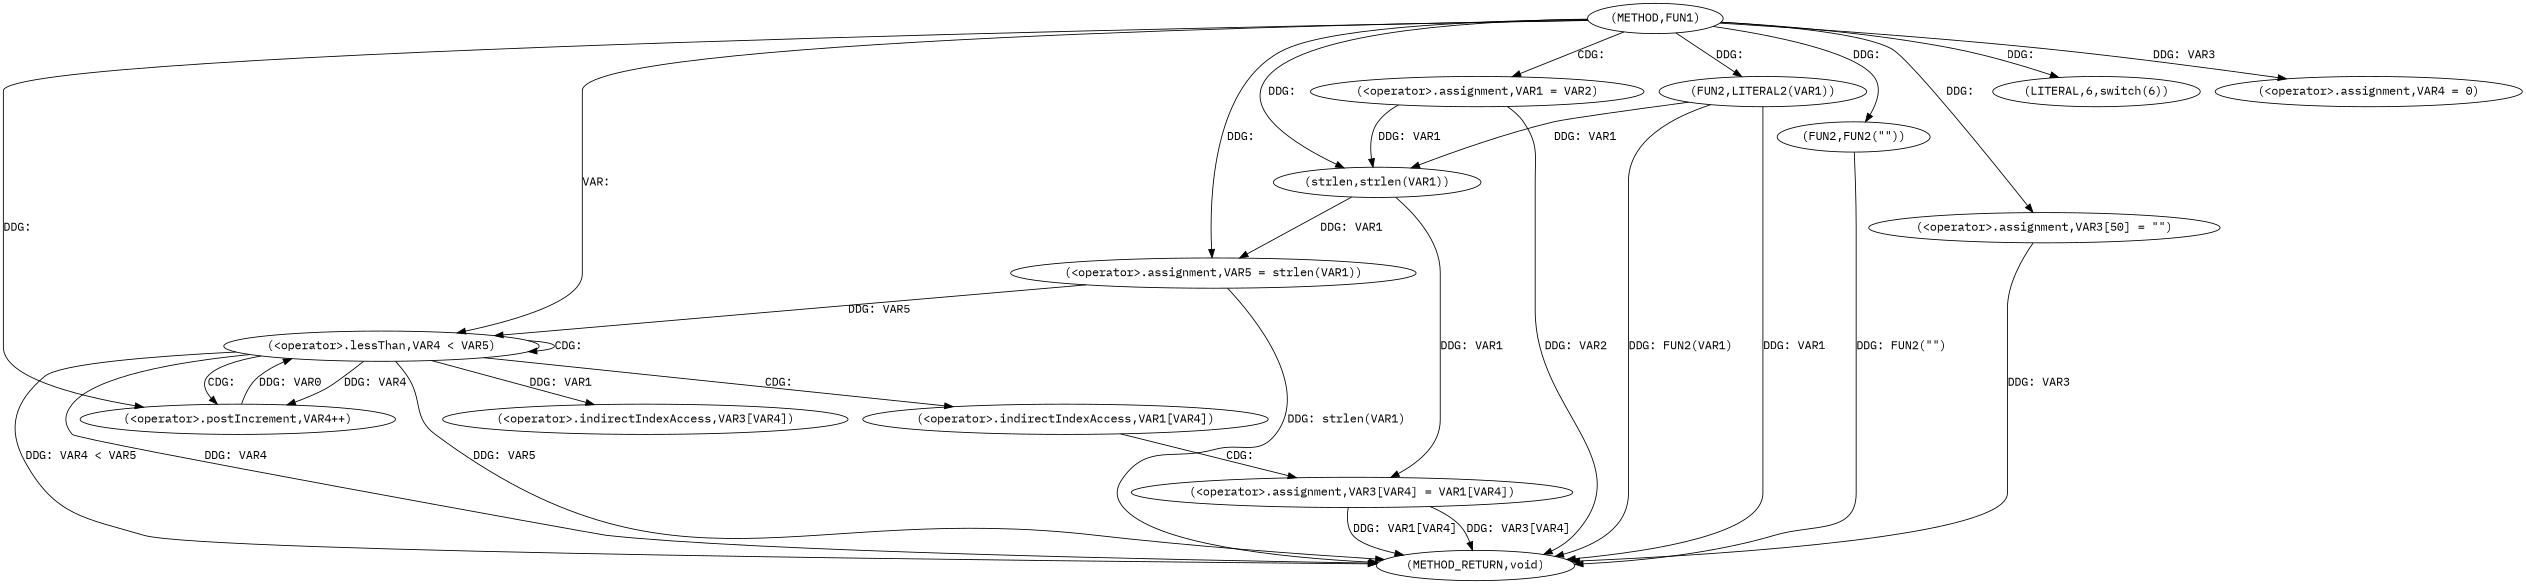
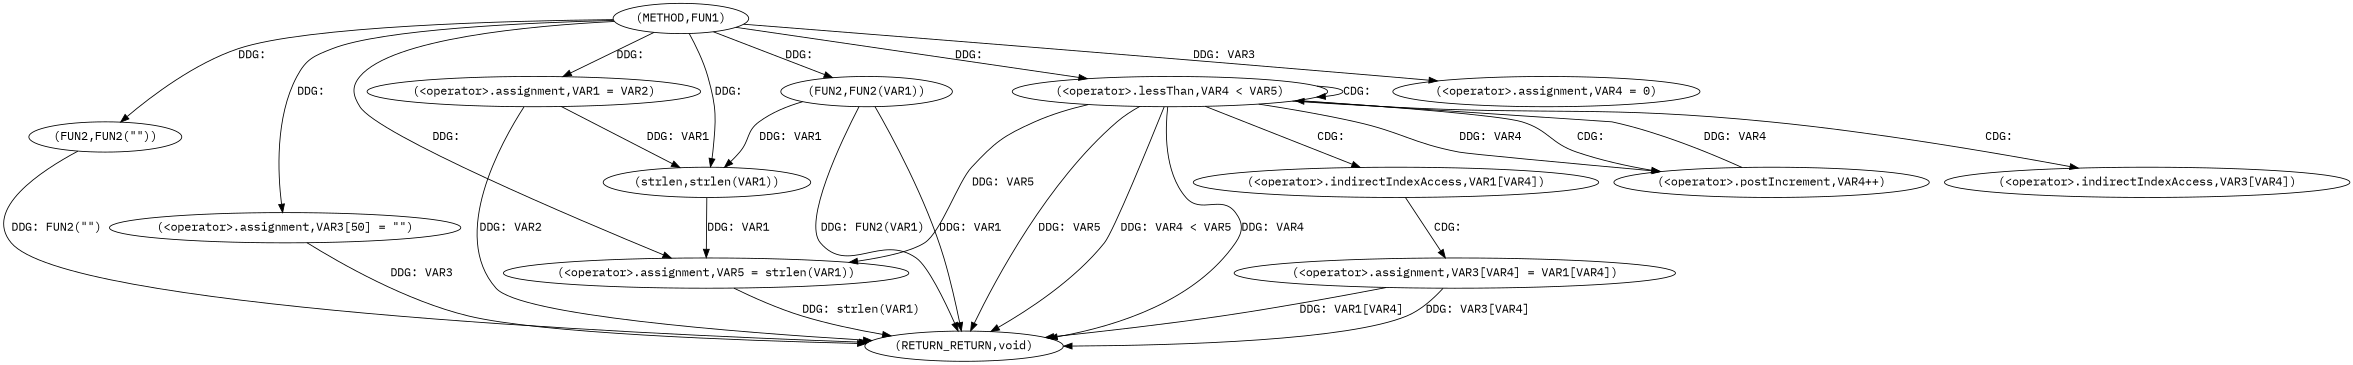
  digraph {
    fontname="IBM Plex Mono"
    node [fontname="IBM Plex Mono"]
    edge [fontname="IBM Plex Mono"]
    n1 [label="(METHOD,FUN1)"]
    n2 [label="(<operator>.assignment,VAR1 = VAR2)"]
-   n3 [label="(LITERAL,6,switch(6))"]
    n4 [label="(FUN2,FUN2(\"\"))"]
    n5 [label="(<operator>.assignment,VAR3[50] = \"\")"]
    n6 [label="(<operator>.assignment,VAR5 = strlen(VAR1))"]
    n7 [label="(strlen,strlen(VAR1))"]
    n8 [label="(<operator>.assignment,VAR4 = 0)"]
    n9 [label="(<operator>.lessThan,VAR4 < VAR5)"]
    n10 [label="(<operator>.postIncrement,VAR4++)"]
-   n11 [label="(FUN2,LITERAL2(VAR1))"]
-   n12 [label="(METHOD_RETURN,void)"]
+   n11 [label="(FUN2,FUN2(VAR1))"]
+   n12 [label="(RETURN_RETURN,void)"]
    n13 [label="(<operator>.assignment,VAR3[VAR4] = VAR1[VAR4])"]
    n14 [label="(<operator>.indirectIndexAccess,VAR3[VAR4])"]
    n15 [label="(<operator>.indirectIndexAccess,VAR1[VAR4])"]
-   n1 -> n2 [label="CDG: "]
-   n1 -> n3 [label="DDG: "]
+   n1 -> n2 [label="DDG: "]
    n1 -> n4 [label="DDG: "]
    n1 -> n5 [label="DDG: "]
    n1 -> n6 [label="DDG: "]
    n1 -> n7 [label="DDG: "]
    n1 -> n8 [label="DDG: VAR3"]
-   n1 -> n9 [label="VAR: "]
-   n1 -> n10 [label="DDG: "]
+   n1 -> n9 [label="DDG: "]
    n1 -> n11 [label="DDG: "]
    n2 -> n7 [label="DDG: VAR1"]
    n2 -> n12 [label="DDG: VAR2"]
    n4 -> n12 [label="DDG: FUN2(\"\")"]
    n5 -> n12 [label="DDG: VAR3"]
-   n6 -> n9 [label="DDG: VAR5"]
+   n9 -> n6 [label="DDG: VAR5"]
    n6 -> n12 [label="DDG: strlen(VAR1)"]
    n7 -> n6 [label="DDG: VAR1"]
-   n7 -> n13 [label="DDG: VAR1"]
    n9 -> n9 [label="CDG: "]
    n9 -> n10 [label="DDG: VAR4"]
    n9 -> n10 [label="CDG: "]
    n9 -> n12 [label="DDG: VAR5"]
    n9 -> n12 [label="DDG: VAR4 < VAR5"]
    n9 -> n12 [label="DDG: VAR4"]
-   n9 -> n14 [label="DDG: VAR1"]
+   n9 -> n14 [label="CDG: "]
    n9 -> n15 [label="CDG: "]
-   n10 -> n9 [label="DDG: VAR0"]
+   n10 -> n9 [label="DDG: VAR4"]
    n11 -> n7 [label="DDG: VAR1"]
    n11 -> n12 [label="DDG: VAR1"]
    n11 -> n12 [label="DDG: FUN2(VAR1)"]
    n13 -> n12 [label="DDG: VAR1[VAR4]"]
    n13 -> n12 [label="DDG: VAR3[VAR4]"]
    n15 -> n13 [label="CDG: "]
  }
